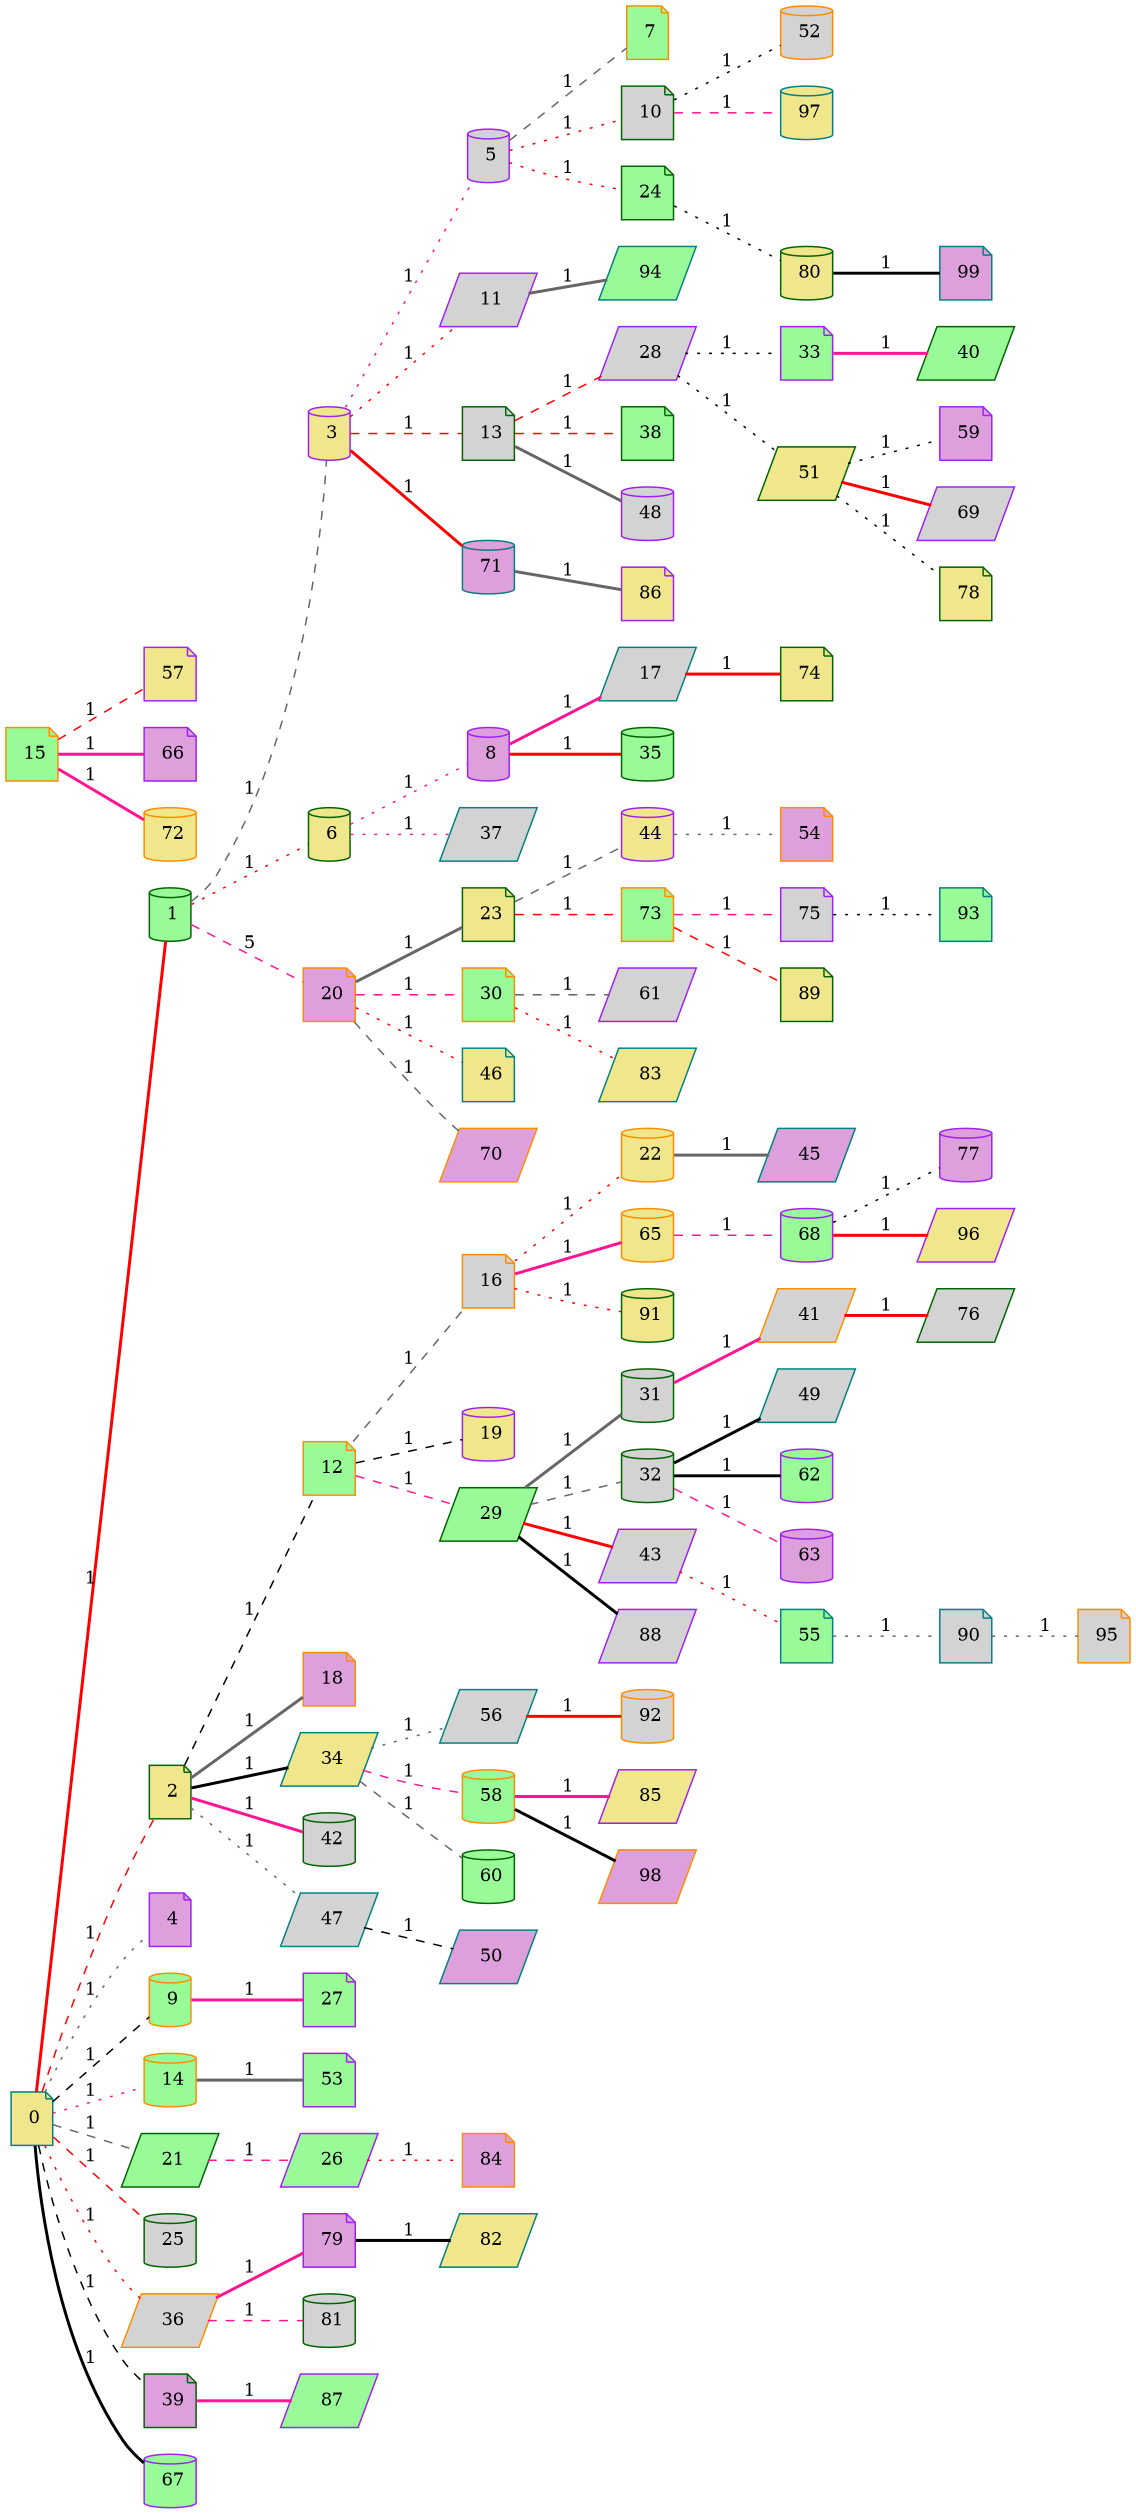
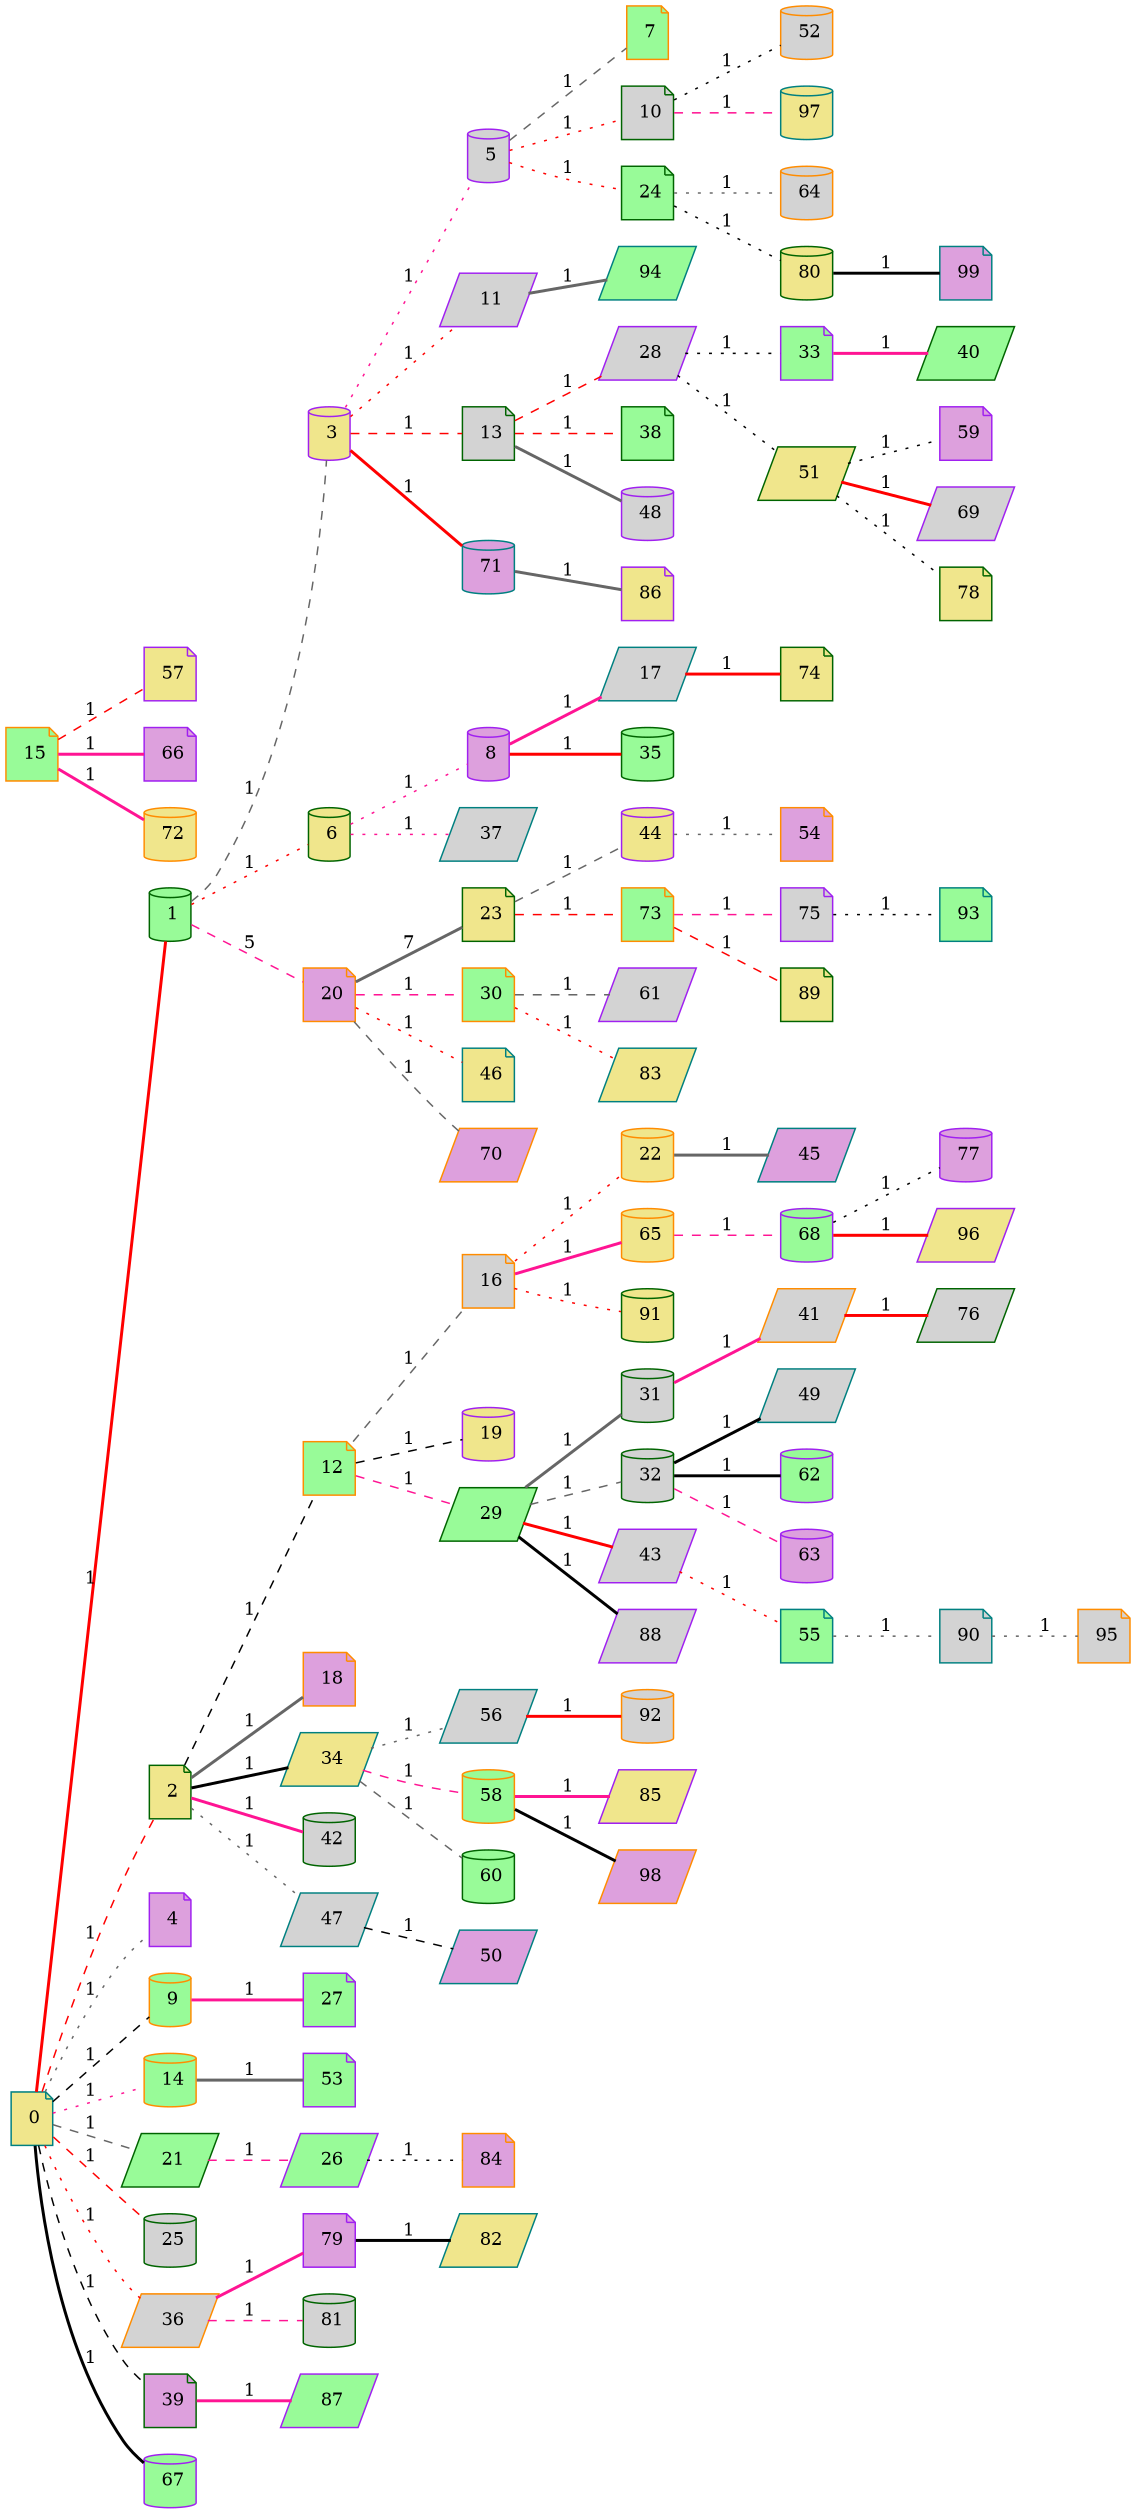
  graph {
    fixedsize="true;"
    rankdir=LR
    node [color=purple fillcolor=lightgrey fontsize=12 hight=.12 shape=note style=filled]
    edge [color=red fontsize=12 style=bold]
    n1 [color=teal fillcolor=khaki label=" 0" width=.12]
    n2 [color=darkgreen fillcolor=palegreen label=" 1" shape=cylinder width=.12]
    n3 [color=darkgreen fillcolor=khaki label=" 2" width=.12]
    n4 [fillcolor=plum label=" 4" width=.12]
    n5 [color=darkorange fillcolor=palegreen label=" 9" shape=cylinder width=.12]
    n6 [color=darkorange fillcolor=palegreen label=" 14" shape=cylinder width=.12]
    n7 [color=darkgreen fillcolor=palegreen label=" 21" shape=parallelogram width=.12]
    n8 [color=darkgreen label=" 25" shape=cylinder width=.12]
    n9 [color=darkorange label=" 36" shape=parallelogram width=.12]
    n10 [color=darkgreen fillcolor=plum label=" 39" width=.12]
    n11 [fillcolor=palegreen label=" 67" shape=cylinder width=.12]
    n12 [fillcolor=khaki label=" 3" shape=cylinder width=.12]
    n13 [color=darkgreen fillcolor=khaki label=" 6" shape=cylinder width=.12]
    n14 [color=darkorange fillcolor=plum label=" 20" width=.12]
    n15 [color=darkorange fillcolor=palegreen label=" 12" width=.12]
    n16 [color=darkorange fillcolor=plum label=" 18" width=.12]
    n17 [color=teal fillcolor=khaki label=" 34" shape=parallelogram width=.12]
    n18 [color=darkgreen label=" 42" shape=cylinder width=.12]
    n19 [color=teal label=" 47" shape=parallelogram width=.12]
    n20 [fillcolor=palegreen label=" 27" width=.12]
    n21 [fillcolor=palegreen label=" 53" width=.12]
    n22 [color=darkorange fillcolor=palegreen label=" 15" width=.12]
    n23 [fillcolor=khaki label=" 57" width=.12]
    n24 [fillcolor=plum label=" 66" width=.12]
    n25 [color=darkorange fillcolor=khaki label=" 72" shape=cylinder width=.12]
    n26 [fillcolor=palegreen label=" 26" shape=parallelogram width=.12]
    n27 [fillcolor=plum label=" 79" width=.12]
    n28 [color=darkgreen label=" 81" shape=cylinder width=.12]
    n29 [fillcolor=palegreen label=" 87" shape=parallelogram width=.12]
    n30 [label=" 5" shape=cylinder width=.12]
    n31 [label=" 11" shape=parallelogram width=.12]
    n32 [color=darkgreen label=" 13" width=.12]
    n33 [color=teal fillcolor=plum label=" 71" shape=cylinder width=.12]
    n34 [fillcolor=plum label=" 8" shape=cylinder width=.12]
    n35 [color=teal label=" 37" shape=parallelogram width=.12]
    n36 [color=darkgreen fillcolor=khaki label=" 23" width=.12]
    n37 [color=darkorange fillcolor=palegreen label=" 30" width=.12]
    n38 [color=teal fillcolor=khaki label=" 46" width=.12]
    n39 [color=darkorange fillcolor=plum label=" 70" shape=parallelogram width=.12]
    n40 [color=darkorange label=" 16" width=.12]
    n41 [fillcolor=khaki label=" 19" shape=cylinder width=.12]
    n42 [color=darkgreen fillcolor=palegreen label=" 29" shape=parallelogram width=.12]
    n43 [color=teal label=" 56" shape=parallelogram width=.12]
    n44 [color=darkorange fillcolor=palegreen label=" 58" shape=cylinder width=.12]
    n45 [color=darkgreen fillcolor=palegreen label=" 60" shape=cylinder width=.12]
    n46 [color=teal fillcolor=plum label=" 50" shape=parallelogram width=.12]
    n47 [color=darkorange fillcolor=palegreen label=" 7" width=.12]
    n48 [color=darkgreen label=" 10" width=.12]
    n49 [color=darkgreen fillcolor=palegreen label=" 24" width=.12]
    n50 [color=teal fillcolor=palegreen label=" 94" shape=parallelogram width=.12]
    n51 [label=" 28" shape=parallelogram width=.12]
    n52 [color=darkgreen fillcolor=palegreen label=" 38" width=.12]
    n53 [label=" 48" shape=cylinder width=.12]
    n54 [fillcolor=khaki label=" 86" width=.12]
    n55 [color=darkorange label=" 52" shape=cylinder width=.12]
    n56 [color=teal fillcolor=khaki label=" 97" shape=cylinder width=.12]
+   n57 [color=darkorange label=" 64" shape=cylinder width=.12]
    n58 [color=darkgreen fillcolor=khaki label=" 80" shape=cylinder width=.12]
    n59 [color=teal label=" 17" shape=parallelogram width=.12]
    n60 [color=darkgreen fillcolor=palegreen label=" 35" shape=cylinder width=.12]
    n61 [color=darkgreen fillcolor=khaki label=" 74" width=.12]
    n62 [color=darkorange fillcolor=khaki label=" 22" shape=cylinder width=.12]
    n63 [color=darkorange fillcolor=khaki label=" 65" shape=cylinder width=.12]
    n64 [color=darkgreen fillcolor=khaki label=" 91" shape=cylinder width=.12]
    n65 [color=darkgreen label=" 31" shape=cylinder width=.12]
    n66 [color=darkgreen label=" 32" shape=cylinder width=.12]
    n67 [label=" 43" shape=parallelogram width=.12]
    n68 [label=" 88" shape=parallelogram width=.12]
    n69 [fillcolor=palegreen label=" 33" width=.12]
    n70 [color=darkgreen fillcolor=khaki label=" 51" shape=parallelogram width=.12]
    n71 [color=teal fillcolor=plum label=" 45" shape=parallelogram width=.12]
    n72 [fillcolor=palegreen label=" 68" shape=cylinder width=.12]
    n73 [fillcolor=khaki label=" 44" shape=cylinder width=.12]
    n74 [color=darkorange fillcolor=palegreen label=" 73" width=.12]
    n75 [label=" 61" shape=parallelogram width=.12]
    n76 [color=teal fillcolor=khaki label=" 83" shape=parallelogram width=.12]
    n77 [color=darkorange fillcolor=plum label=" 84" width=.12]
    n78 [color=darkorange fillcolor=plum label=" 54" width=.12]
    n79 [label=" 75" width=.12]
    n80 [color=darkgreen fillcolor=khaki label=" 89" width=.12]
    n81 [color=teal fillcolor=plum label=" 99" width=.12]
    n82 [color=darkgreen fillcolor=palegreen label=" 40" shape=parallelogram width=.12]
    n83 [fillcolor=plum label=" 59" width=.12]
    n84 [label=" 69" shape=parallelogram width=.12]
    n85 [color=darkgreen fillcolor=khaki label=" 78" width=.12]
    n86 [color=darkorange label=" 41" shape=parallelogram width=.12]
    n87 [color=teal label=" 49" shape=parallelogram width=.12]
    n88 [fillcolor=palegreen label=" 62" shape=cylinder width=.12]
    n89 [fillcolor=plum label=" 63" shape=cylinder width=.12]
    n90 [color=teal fillcolor=palegreen label=" 55" width=.12]
    n91 [color=darkgreen label=" 76" shape=parallelogram width=.12]
    n92 [color=darkorange label=" 92" shape=cylinder width=.12]
    n93 [fillcolor=khaki label=" 85" shape=parallelogram width=.12]
    n94 [color=darkorange fillcolor=plum label=" 98" shape=parallelogram width=.12]
    n95 [color=teal fillcolor=khaki label=" 82" shape=parallelogram width=.12]
    n96 [color=teal label=" 90" width=.12]
    n97 [color=darkorange label=" 95" width=.12]
    n98 [fillcolor=plum label=" 77" shape=cylinder width=.12]
    n99 [fillcolor=khaki label=" 96" shape=parallelogram width=.12]
    n100 [color=teal fillcolor=palegreen label=" 93" width=.12]
    n1 -- n2 [label=1]
    n1 -- n3 [label=1 style=dashed]
    n1 -- n4 [color=gray40 label=1 style=dotted]
    n1 -- n5 [color=black label=1 style=dashed]
    n1 -- n6 [color=deeppink label=1 style=dotted]
    n1 -- n7 [color=gray40 label=1 style=dashed]
    n1 -- n8 [label=1 style=dashed]
    n1 -- n9 [label=1 style=dotted]
    n1 -- n10 [color=black label=1 style=dashed]
    n1 -- n11 [color=black label=1]
    n2 -- n12 [color=gray40 label=1 style=dashed]
    n2 -- n13 [label=1 style=dotted]
    n2 -- n14 [color=deeppink label=5 style=dashed]
    n3 -- n15 [color=black label=1 style=dashed]
    n3 -- n16 [color=gray40 label=1]
    n3 -- n17 [color=black label=1]
    n3 -- n18 [color=deeppink label=1]
    n3 -- n19 [color=gray40 label=1 style=dotted]
    n5 -- n20 [color=deeppink label=1]
    n6 -- n21 [color=gray40 label=1]
    n7 -- n26 [color=deeppink label=1 style=dashed]
    n9 -- n27 [color=deeppink label=1]
    n9 -- n28 [color=deeppink label=1 style=dashed]
    n10 -- n29 [color=deeppink label=1]
    n12 -- n30 [color=deeppink label=1 style=dotted]
    n12 -- n31 [label=1 style=dotted]
    n12 -- n32 [label=1 style=dashed]
    n12 -- n33 [label=1]
    n13 -- n34 [color=deeppink label=1 style=dotted]
    n13 -- n35 [color=deeppink label=1 style=dotted]
-   n14 -- n36 [color=gray40 label=1]
+   n14 -- n36 [color=gray40 label=7]
    n14 -- n37 [color=deeppink label=1 style=dashed]
    n14 -- n38 [label=1 style=dotted]
    n14 -- n39 [color=gray40 label=1 style=dashed]
    n15 -- n40 [color=gray40 label=1 style=dashed]
    n15 -- n41 [color=black label=1 style=dashed]
    n15 -- n42 [color=deeppink label=1 style=dashed]
    n17 -- n43 [color=gray40 label=1 style=dotted]
    n17 -- n44 [color=deeppink label=1 style=dashed]
    n17 -- n45 [color=gray40 label=1 style=dashed]
    n19 -- n46 [color=black label=1 style=dashed]
    n22 -- n23 [label=1 style=dashed]
    n22 -- n24 [color=deeppink label=1]
    n22 -- n25 [color=deeppink label=1]
-   n26 -- n77 [label=1 style=dotted]
+   n26 -- n77 [color=black label=1 style=dotted]
    n27 -- n95 [color=black label=1]
    n30 -- n47 [color=gray40 label=1 style=dashed]
    n30 -- n48 [label=1 style=dotted]
    n30 -- n49 [label=1 style=dotted]
    n31 -- n50 [color=gray40 label=1]
    n32 -- n51 [label=1 style=dashed]
    n32 -- n52 [label=1 style=dashed]
    n32 -- n53 [color=gray40 label=1]
    n33 -- n54 [color=gray40 label=1]
    n34 -- n59 [color=deeppink label=1]
    n34 -- n60 [label=1]
    n36 -- n73 [color=gray40 label=1 style=dashed]
    n36 -- n74 [label=1 style=dashed]
    n37 -- n75 [color=gray40 label=1 style=dashed]
    n37 -- n76 [label=1 style=dotted]
    n40 -- n62 [label=1 style=dotted]
    n40 -- n63 [color=deeppink label=1]
    n40 -- n64 [label=1 style=dotted]
    n42 -- n65 [color=gray40 label=1]
    n42 -- n66 [color=gray40 label=1 style=dashed]
    n42 -- n67 [label=1]
    n42 -- n68 [color=black label=1]
    n43 -- n92 [label=1]
    n44 -- n93 [color=deeppink label=1]
    n44 -- n94 [color=black label=1]
    n48 -- n55 [color=black label=1 style=dotted]
    n48 -- n56 [color=deeppink label=1 style=dashed]
+   n49 -- n57 [color=gray40 label=1 style=dotted]
    n49 -- n58 [color=black label=1 style=dotted]
    n51 -- n69 [color=black label=1 style=dotted]
    n51 -- n70 [color=black label=1 style=dotted]
    n58 -- n81 [color=black label=1]
    n59 -- n61 [label=1]
    n62 -- n71 [color=gray40 label=1]
    n63 -- n72 [color=deeppink label=1 style=dashed]
    n65 -- n86 [color=deeppink label=1]
    n66 -- n87 [color=black label=1]
    n66 -- n88 [color=black label=1]
    n66 -- n89 [color=deeppink label=1 style=dashed]
    n67 -- n90 [label=1 style=dotted]
    n69 -- n82 [color=deeppink label=1]
    n70 -- n83 [color=black label=1 style=dotted]
    n70 -- n84 [label=1]
    n70 -- n85 [color=black label=1 style=dotted]
    n72 -- n98 [color=black label=1 style=dotted]
    n72 -- n99 [label=1]
    n73 -- n78 [color=gray40 label=1 style=dotted]
    n74 -- n79 [color=deeppink label=1 style=dashed]
    n74 -- n80 [label=1 style=dashed]
    n79 -- n100 [color=black label=1 style=dotted]
    n86 -- n91 [label=1]
    n90 -- n96 [color=gray40 label=1 style=dotted]
    n96 -- n97 [color=gray40 label=1 style=dotted]
  }
